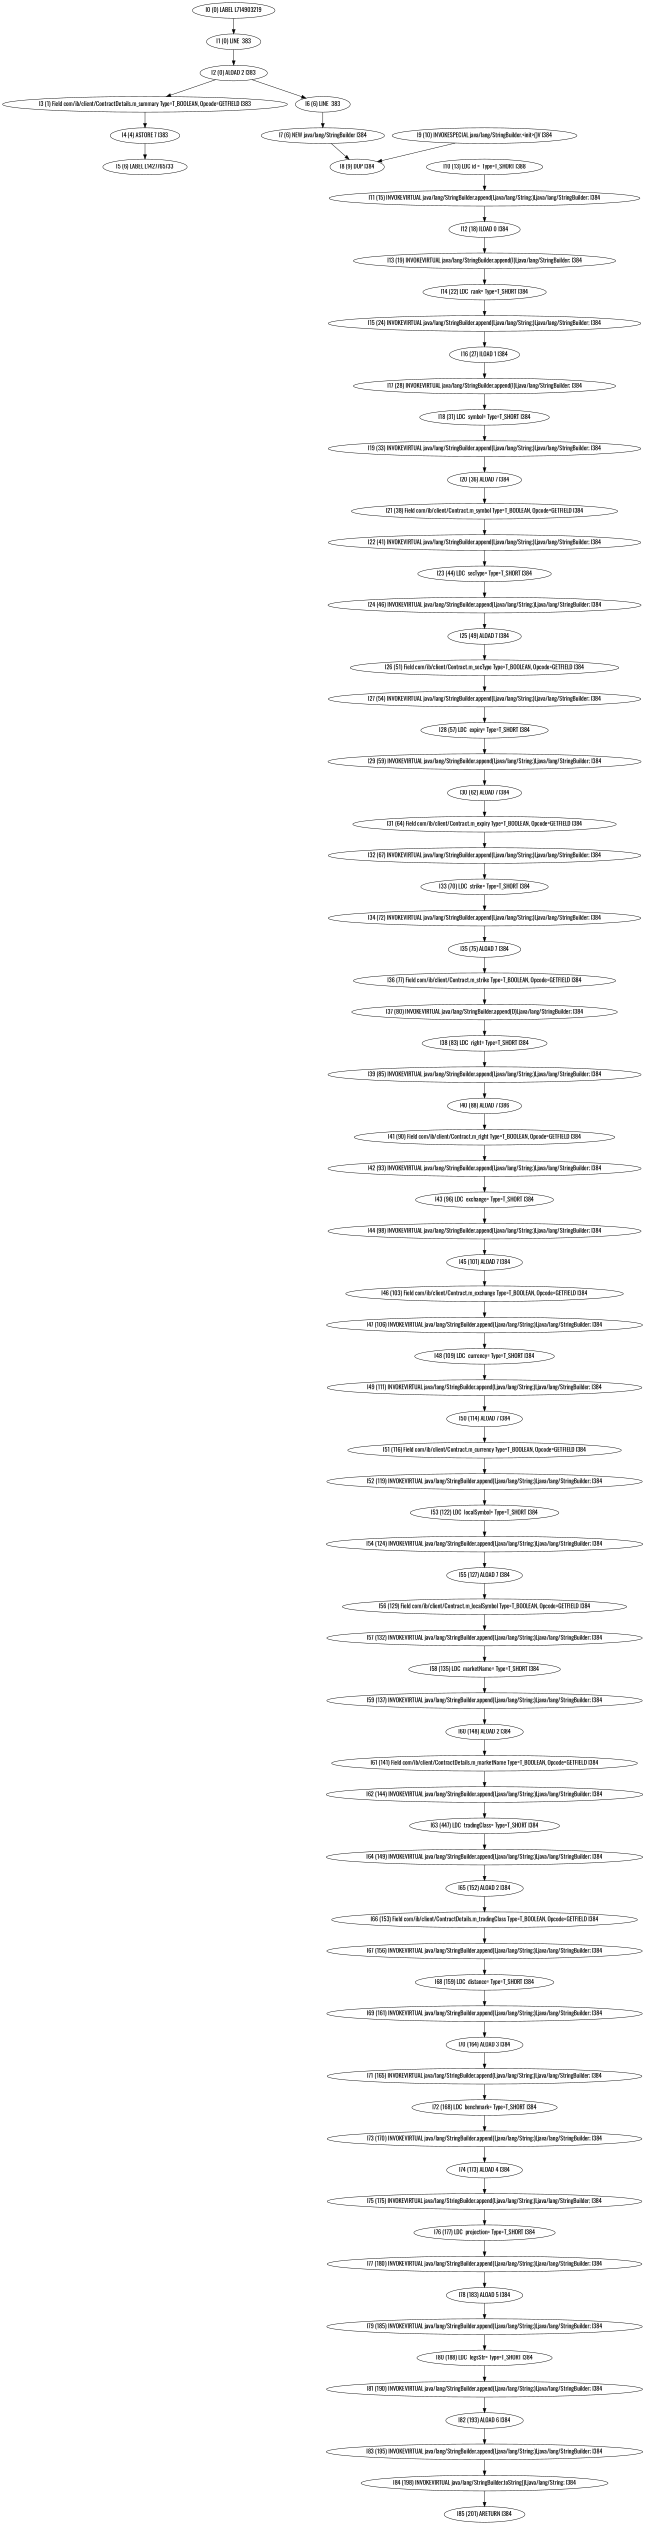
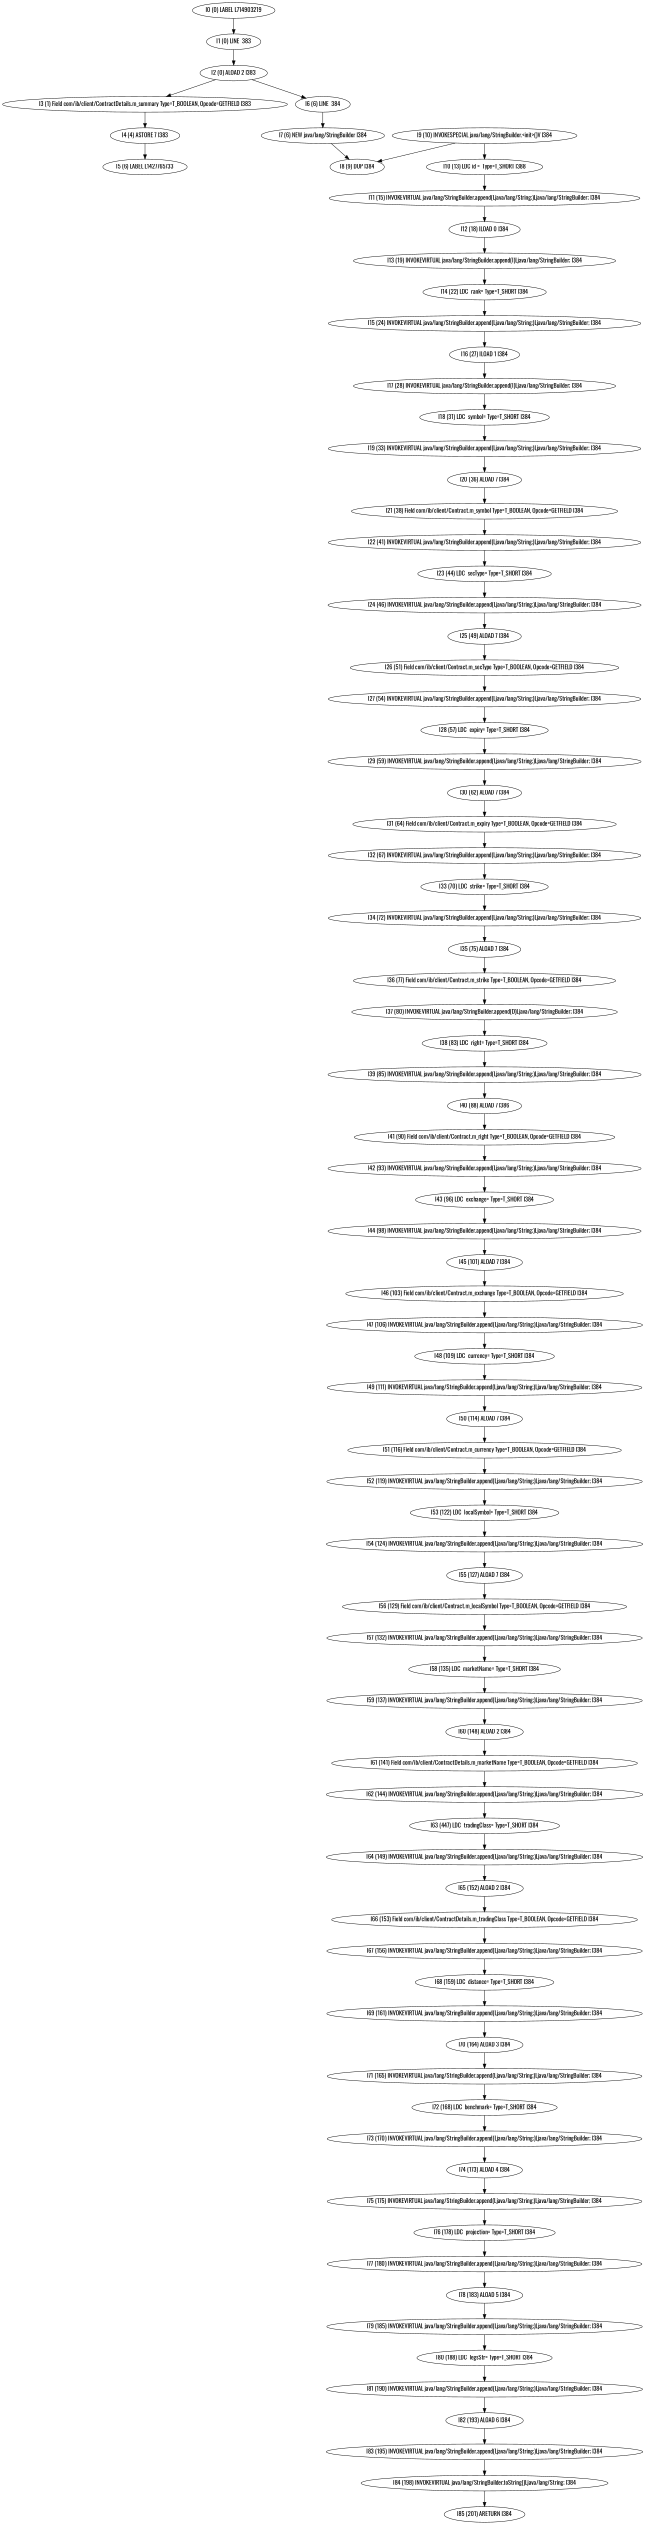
  digraph {
    fontname=Oswald
    node [fontname=Oswald]
    edge [fontname=Oswald]
    n1 [label="I0 (0) LABEL L714903219"]
    n2 [label="I1 (0) LINE  383"]
    n3 [label="I2 (0) ALOAD 2 l383"]
    n4 [label="I3 (1) Field com/ib/client/ContractDetails.m_summary Type=T_BOOLEAN, Opcode=GETFIELD l383"]
-   n5 [label="I6 (6) LINE  383"]
+   n5 [label="I6 (6) LINE  384"]
    n6 [label="I4 (4) ASTORE 7 l383"]
    n7 [label="I5 (6) LABEL L1427765733"]
    n8 [label="I7 (6) NEW java/lang/StringBuilder l384"]
    n9 [label="I8 (9) DUP l384"]
    n10 [label="I9 (10) INVOKESPECIAL java/lang/StringBuilder.<init>()V l384"]
    n11 [label="I10 (13) LDC id =  Type=T_SHORT l388"]
    n12 [label="I11 (15) INVOKEVIRTUAL java/lang/StringBuilder.append(Ljava/lang/String;)Ljava/lang/StringBuilder; l384"]
    n13 [label="I12 (18) ILOAD 0 l384"]
    n14 [label="I13 (19) INVOKEVIRTUAL java/lang/StringBuilder.append(I)Ljava/lang/StringBuilder; l384"]
    n15 [label="I14 (22) LDC  rank= Type=T_SHORT l384"]
    n16 [label="I15 (24) INVOKEVIRTUAL java/lang/StringBuilder.append(Ljava/lang/String;)Ljava/lang/StringBuilder; l384"]
    n17 [label="I16 (27) ILOAD 1 l384"]
    n18 [label="I17 (28) INVOKEVIRTUAL java/lang/StringBuilder.append(I)Ljava/lang/StringBuilder; l384"]
    n19 [label="I18 (31) LDC  symbol= Type=T_SHORT l384"]
    n20 [label="I19 (33) INVOKEVIRTUAL java/lang/StringBuilder.append(Ljava/lang/String;)Ljava/lang/StringBuilder; l384"]
    n21 [label="I20 (36) ALOAD 7 l384"]
    n22 [label="I21 (38) Field com/ib/client/Contract.m_symbol Type=T_BOOLEAN, Opcode=GETFIELD l384"]
    n23 [label="I22 (41) INVOKEVIRTUAL java/lang/StringBuilder.append(Ljava/lang/String;)Ljava/lang/StringBuilder; l384"]
    n24 [label="I23 (44) LDC  secType= Type=T_SHORT l384"]
    n25 [label="I24 (46) INVOKEVIRTUAL java/lang/StringBuilder.append(Ljava/lang/String;)Ljava/lang/StringBuilder; l384"]
    n26 [label="I25 (49) ALOAD 7 l384"]
    n27 [label="I26 (51) Field com/ib/client/Contract.m_secType Type=T_BOOLEAN, Opcode=GETFIELD l384"]
    n28 [label="I27 (54) INVOKEVIRTUAL java/lang/StringBuilder.append(Ljava/lang/String;)Ljava/lang/StringBuilder; l384"]
    n29 [label="I28 (57) LDC  expiry= Type=T_SHORT l384"]
    n30 [label="I29 (59) INVOKEVIRTUAL java/lang/StringBuilder.append(Ljava/lang/String;)Ljava/lang/StringBuilder; l384"]
    n31 [label="I30 (62) ALOAD 7 l384"]
    n32 [label="I31 (64) Field com/ib/client/Contract.m_expiry Type=T_BOOLEAN, Opcode=GETFIELD l384"]
    n33 [label="I32 (67) INVOKEVIRTUAL java/lang/StringBuilder.append(Ljava/lang/String;)Ljava/lang/StringBuilder; l384"]
    n34 [label="I33 (70) LDC  strike= Type=T_SHORT l384"]
    n35 [label="I34 (72) INVOKEVIRTUAL java/lang/StringBuilder.append(Ljava/lang/String;)Ljava/lang/StringBuilder; l384"]
    n36 [label="I35 (75) ALOAD 7 l384"]
    n37 [label="I36 (77) Field com/ib/client/Contract.m_strike Type=T_BOOLEAN, Opcode=GETFIELD l384"]
    n38 [label="I37 (80) INVOKEVIRTUAL java/lang/StringBuilder.append(D)Ljava/lang/StringBuilder; l384"]
    n39 [label="I38 (83) LDC  right= Type=T_SHORT l384"]
    n40 [label="I39 (85) INVOKEVIRTUAL java/lang/StringBuilder.append(Ljava/lang/String;)Ljava/lang/StringBuilder; l384"]
    n41 [label="I40 (88) ALOAD 7 l386"]
    n42 [label="I41 (90) Field com/ib/client/Contract.m_right Type=T_BOOLEAN, Opcode=GETFIELD l384"]
    n43 [label="I42 (93) INVOKEVIRTUAL java/lang/StringBuilder.append(Ljava/lang/String;)Ljava/lang/StringBuilder; l384"]
    n44 [label="I43 (96) LDC  exchange= Type=T_SHORT l384"]
    n45 [label="I44 (98) INVOKEVIRTUAL java/lang/StringBuilder.append(Ljava/lang/String;)Ljava/lang/StringBuilder; l384"]
    n46 [label="I45 (101) ALOAD 7 l384"]
    n47 [label="I46 (103) Field com/ib/client/Contract.m_exchange Type=T_BOOLEAN, Opcode=GETFIELD l384"]
    n48 [label="I47 (106) INVOKEVIRTUAL java/lang/StringBuilder.append(Ljava/lang/String;)Ljava/lang/StringBuilder; l384"]
    n49 [label="I48 (109) LDC  currency= Type=T_SHORT l384"]
    n50 [label="I49 (111) INVOKEVIRTUAL java/lang/StringBuilder.append(Ljava/lang/String;)Ljava/lang/StringBuilder; l384"]
    n51 [label="I50 (114) ALOAD 7 l384"]
    n52 [label="I51 (116) Field com/ib/client/Contract.m_currency Type=T_BOOLEAN, Opcode=GETFIELD l384"]
    n53 [label="I52 (119) INVOKEVIRTUAL java/lang/StringBuilder.append(Ljava/lang/String;)Ljava/lang/StringBuilder; l384"]
    n54 [label="I53 (122) LDC  localSymbol= Type=T_SHORT l384"]
    n55 [label="I54 (124) INVOKEVIRTUAL java/lang/StringBuilder.append(Ljava/lang/String;)Ljava/lang/StringBuilder; l384"]
    n56 [label="I55 (127) ALOAD 7 l384"]
    n57 [label="I56 (129) Field com/ib/client/Contract.m_localSymbol Type=T_BOOLEAN, Opcode=GETFIELD l384"]
    n58 [label="I57 (132) INVOKEVIRTUAL java/lang/StringBuilder.append(Ljava/lang/String;)Ljava/lang/StringBuilder; l384"]
    n59 [label="I58 (135) LDC  marketName= Type=T_SHORT l384"]
    n60 [label="I59 (137) INVOKEVIRTUAL java/lang/StringBuilder.append(Ljava/lang/String;)Ljava/lang/StringBuilder; l384"]
    n61 [label="I60 (148) ALOAD 2 l384"]
    n62 [label="I61 (141) Field com/ib/client/ContractDetails.m_marketName Type=T_BOOLEAN, Opcode=GETFIELD l384"]
    n63 [label="I62 (144) INVOKEVIRTUAL java/lang/StringBuilder.append(Ljava/lang/String;)Ljava/lang/StringBuilder; l384"]
    n64 [label="I63 (447) LDC  tradingClass= Type=T_SHORT l384"]
    n65 [label="I64 (149) INVOKEVIRTUAL java/lang/StringBuilder.append(Ljava/lang/String;)Ljava/lang/StringBuilder; l384"]
    n66 [label="I65 (152) ALOAD 2 l384"]
    n67 [label="I66 (153) Field com/ib/client/ContractDetails.m_tradingClass Type=T_BOOLEAN, Opcode=GETFIELD l384"]
    n68 [label="I67 (156) INVOKEVIRTUAL java/lang/StringBuilder.append(Ljava/lang/String;)Ljava/lang/StringBuilder; l384"]
    n69 [label="I68 (159) LDC  distance= Type=T_SHORT l384"]
    n70 [label="I69 (161) INVOKEVIRTUAL java/lang/StringBuilder.append(Ljava/lang/String;)Ljava/lang/StringBuilder; l384"]
    n71 [label="I70 (164) ALOAD 3 l384"]
    n72 [label="I71 (165) INVOKEVIRTUAL java/lang/StringBuilder.append(Ljava/lang/String;)Ljava/lang/StringBuilder; l384"]
    n73 [label="I72 (168) LDC  benchmark= Type=T_SHORT l384"]
    n74 [label="I73 (170) INVOKEVIRTUAL java/lang/StringBuilder.append(Ljava/lang/String;)Ljava/lang/StringBuilder; l384"]
    n75 [label="I74 (173) ALOAD 4 l384"]
    n76 [label="I75 (175) INVOKEVIRTUAL java/lang/StringBuilder.append(Ljava/lang/String;)Ljava/lang/StringBuilder; l384"]
-   n77 [label="I76 (177) LDC  projection= Type=T_SHORT l384"]
+   n77 [label="I76 (178) LDC  projection= Type=T_SHORT l384"]
    n78 [label="I77 (180) INVOKEVIRTUAL java/lang/StringBuilder.append(Ljava/lang/String;)Ljava/lang/StringBuilder; l384"]
    n79 [label="I78 (183) ALOAD 5 l384"]
    n80 [label="I79 (185) INVOKEVIRTUAL java/lang/StringBuilder.append(Ljava/lang/String;)Ljava/lang/StringBuilder; l384"]
    n81 [label="I80 (188) LDC  legsStr= Type=T_SHORT l384"]
    n82 [label="I81 (190) INVOKEVIRTUAL java/lang/StringBuilder.append(Ljava/lang/String;)Ljava/lang/StringBuilder; l384"]
    n83 [label="I82 (193) ALOAD 6 l384"]
    n84 [label="I83 (195) INVOKEVIRTUAL java/lang/StringBuilder.append(Ljava/lang/String;)Ljava/lang/StringBuilder; l384"]
    n85 [label="I84 (198) INVOKEVIRTUAL java/lang/StringBuilder.toString()Ljava/lang/String; l384"]
    n86 [label="I85 (201) ARETURN l384"]
    n1 -> n2
    n2 -> n3
    n3 -> n4
    n3 -> n5
    n4 -> n6
    n5 -> n8
    n6 -> n7
    n8 -> n9
    n10 -> n9
+   n10 -> n11
    n11 -> n12
    n12 -> n13
    n13 -> n14
    n14 -> n15
    n15 -> n16
    n16 -> n17
    n17 -> n18
    n18 -> n19
    n19 -> n20
    n20 -> n21
    n21 -> n22
    n22 -> n23
    n23 -> n24
    n24 -> n25
    n25 -> n26
    n26 -> n27
    n27 -> n28
    n28 -> n29
    n29 -> n30
    n30 -> n31
    n31 -> n32
    n32 -> n33
    n33 -> n34
    n34 -> n35
    n35 -> n36
    n36 -> n37
    n37 -> n38
    n38 -> n39
    n39 -> n40
    n40 -> n41
    n41 -> n42
    n42 -> n43
    n43 -> n44
    n44 -> n45
    n45 -> n46
    n46 -> n47
    n47 -> n48
    n48 -> n49
    n49 -> n50
    n50 -> n51
    n51 -> n52
    n52 -> n53
    n53 -> n54
    n54 -> n55
    n55 -> n56
    n56 -> n57
    n57 -> n58
    n58 -> n59
    n59 -> n60
    n60 -> n61
    n61 -> n62
    n62 -> n63
    n63 -> n64
    n64 -> n65
    n65 -> n66
    n66 -> n67
    n67 -> n68
    n68 -> n69
    n69 -> n70
    n70 -> n71
    n71 -> n72
    n72 -> n73
    n73 -> n74
    n74 -> n75
    n75 -> n76
    n76 -> n77
    n77 -> n78
    n78 -> n79
    n79 -> n80
    n80 -> n81
    n81 -> n82
    n82 -> n83
    n83 -> n84
    n84 -> n85
    n85 -> n86
  }
